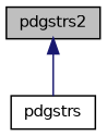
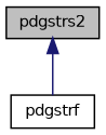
  digraph {
    rankdir=TB
    node [color=black fontname=Helvetica fontsize=10 shape=record style=filled]
    n1 [fillcolor=grey75 fontcolor=black height=0.2 label=pdgstrs2 width=0.4]
-   n2 [fillcolor=white height=0.2 label=pdgstrs width=0.4]
+   n2 [fillcolor=white height=0.2 label=pdgstrf width=0.4]
    n1 -> n2 [color=midnightblue dir=back fontname=Helvetica fontsize=10 labelfontname=Helvetica labelfontsize=10 style=solid]
  }
